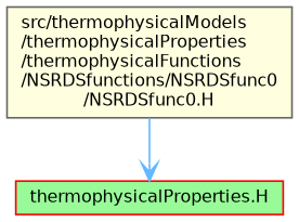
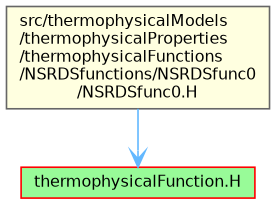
  digraph {
    node [fontname=Helvetica fontsize=10 shape=box style=filled]
    n1 [color=gray40 fillcolor=lightyellow fontcolor=black height=0.2 label="src/thermophysicalModels\l/thermophysicalProperties\l/thermophysicalFunctions\l/NSRDSfunctions/NSRDSfunc0\l/NSRDSfunc0.H" width=0.4]
-   n2 [color=red fillcolor=palegreen height=0.2 label="thermophysicalProperties.H" width=0.4]
+   n2 [color=red fillcolor=palegreen height=0.2 label="thermophysicalFunction.H" width=0.4]
    n1 -> n2 [color=steelblue1 fontname=Helvetica fontsize=10 labelfontname=Helvetica labelfontsize=10 style=solid arrowhead=vee]
  }
